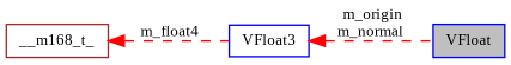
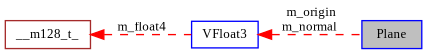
  digraph {
    fontname="Liberation Serif"
    rankdir=LR
    node [color=blue fillcolor=white fontname="Liberation Serif" fontsize=10 shape=record style=filled]
    edge [color=red dir=back fontname="Liberation Serif" fontsize=10 labelfontname=Helvetica labelfontsize=10 style=dashed]
-   n1 [fillcolor=grey75 fontcolor=black height=0.2 label=VFloat width=0.4]
+   n1 [fillcolor=grey75 fontcolor=black height=0.2 label=Plane width=0.4]
    n2 [height=0.2 label=VFloat3 width=0.4]
-   n3 [color=brown height=0.2 label=__m168_t_ width=0.4]
+   n3 [color=brown height=0.2 label=__m128_t_ width=0.4]
    n2 -> n1 [label=" m_origin\nm_normal"]
    n3 -> n2 [label=" m_float4"]
  }
